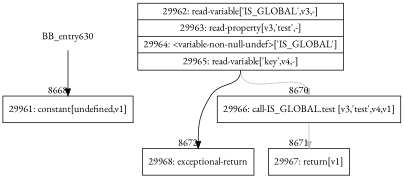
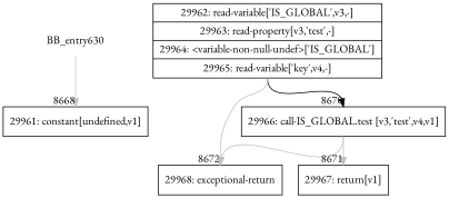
  digraph {
    fontname="EB Garamond"
    rankdir=TD
    node [fontname="EB Garamond" shape=record]
    edge [fontname="EB Garamond" headport=n tailport=s color=gray]
    n1 [label=BB_entry630 shape=none]
    n2 [label="{29961: constant[undefined,v1]}"]
    n3 [label="{29962: read-variable['IS_GLOBAL',v3,-]|29963: read-property[v3,'test',-]|29964: \<variable-non-null-undef\>['IS_GLOBAL']|29965: read-variable['key',v4,-]}"]
    n4 [label="{29966: call-IS_GLOBAL.test [v3,'test',v4,v1]}"]
    n5 [label="{29968: exceptional-return}"]
    n6 [label="{29967: return[v1]}"]
-   n1 -> n2 [headlabel="    8668" color=""]
-   n3 -> n4 [headlabel="      8670"]
-   n3 -> n5 [color=black headlabel="      8672"]
+   n1 -> n2 [headlabel="    8668"]
+   n3 -> n4 [headlabel="      8670" color=""]
+   n3 -> n5 [headlabel="      8672"]
+   n4 -> n5
    n4 -> n6 [headlabel="      8671"]
  }
